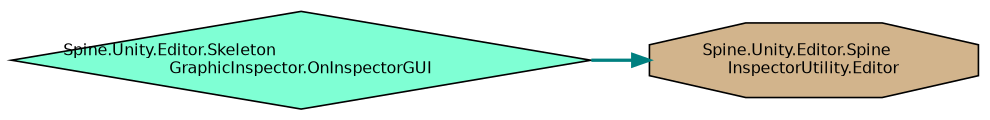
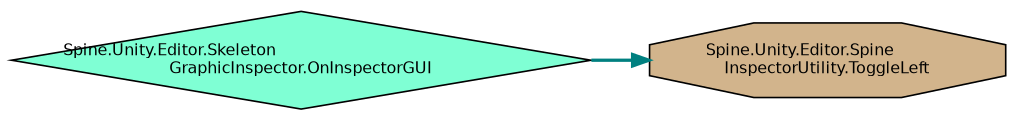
  digraph {
    rankdir=RL
    node [color=black fontname=Helvetica fontsize=10 style=filled]
-   n1 [fillcolor=tan fontcolor=black height=0.2 label="Spine.Unity.Editor.Spine\lInspectorUtility.Editor" shape=octagon width=0.4]
+   n1 [fillcolor=tan fontcolor=black height=0.2 label="Spine.Unity.Editor.Spine\lInspectorUtility.ToggleLeft" shape=octagon width=0.4]
    n2 [fillcolor=aquamarine height=0.2 label="Spine.Unity.Editor.Skeleton\lGraphicInspector.OnInspectorGUI" shape=diamond width=0.4]
    n1 -> n2 [color=teal dir=back fontname=Helvetica fontsize=10 labelfontname=Helvetica labelfontsize=10 style=bold]
  }
